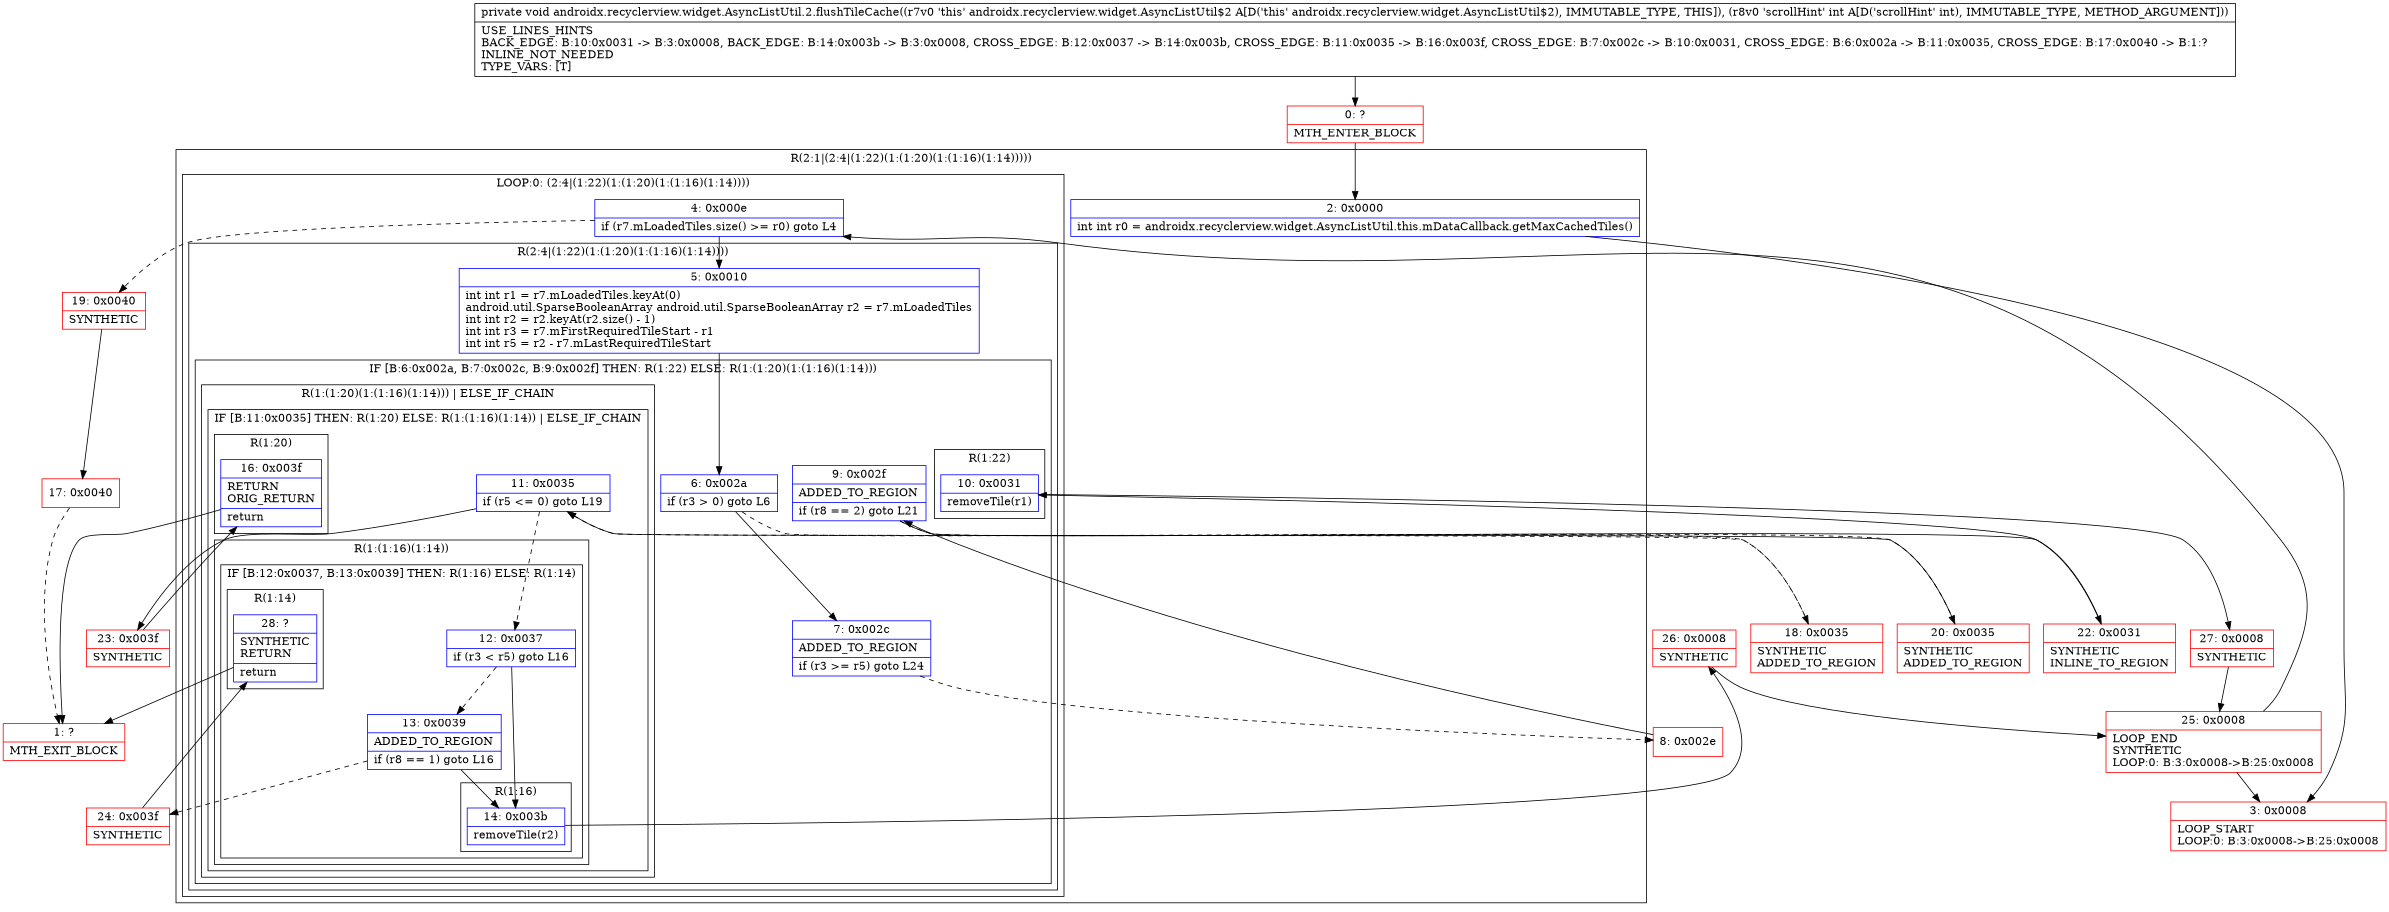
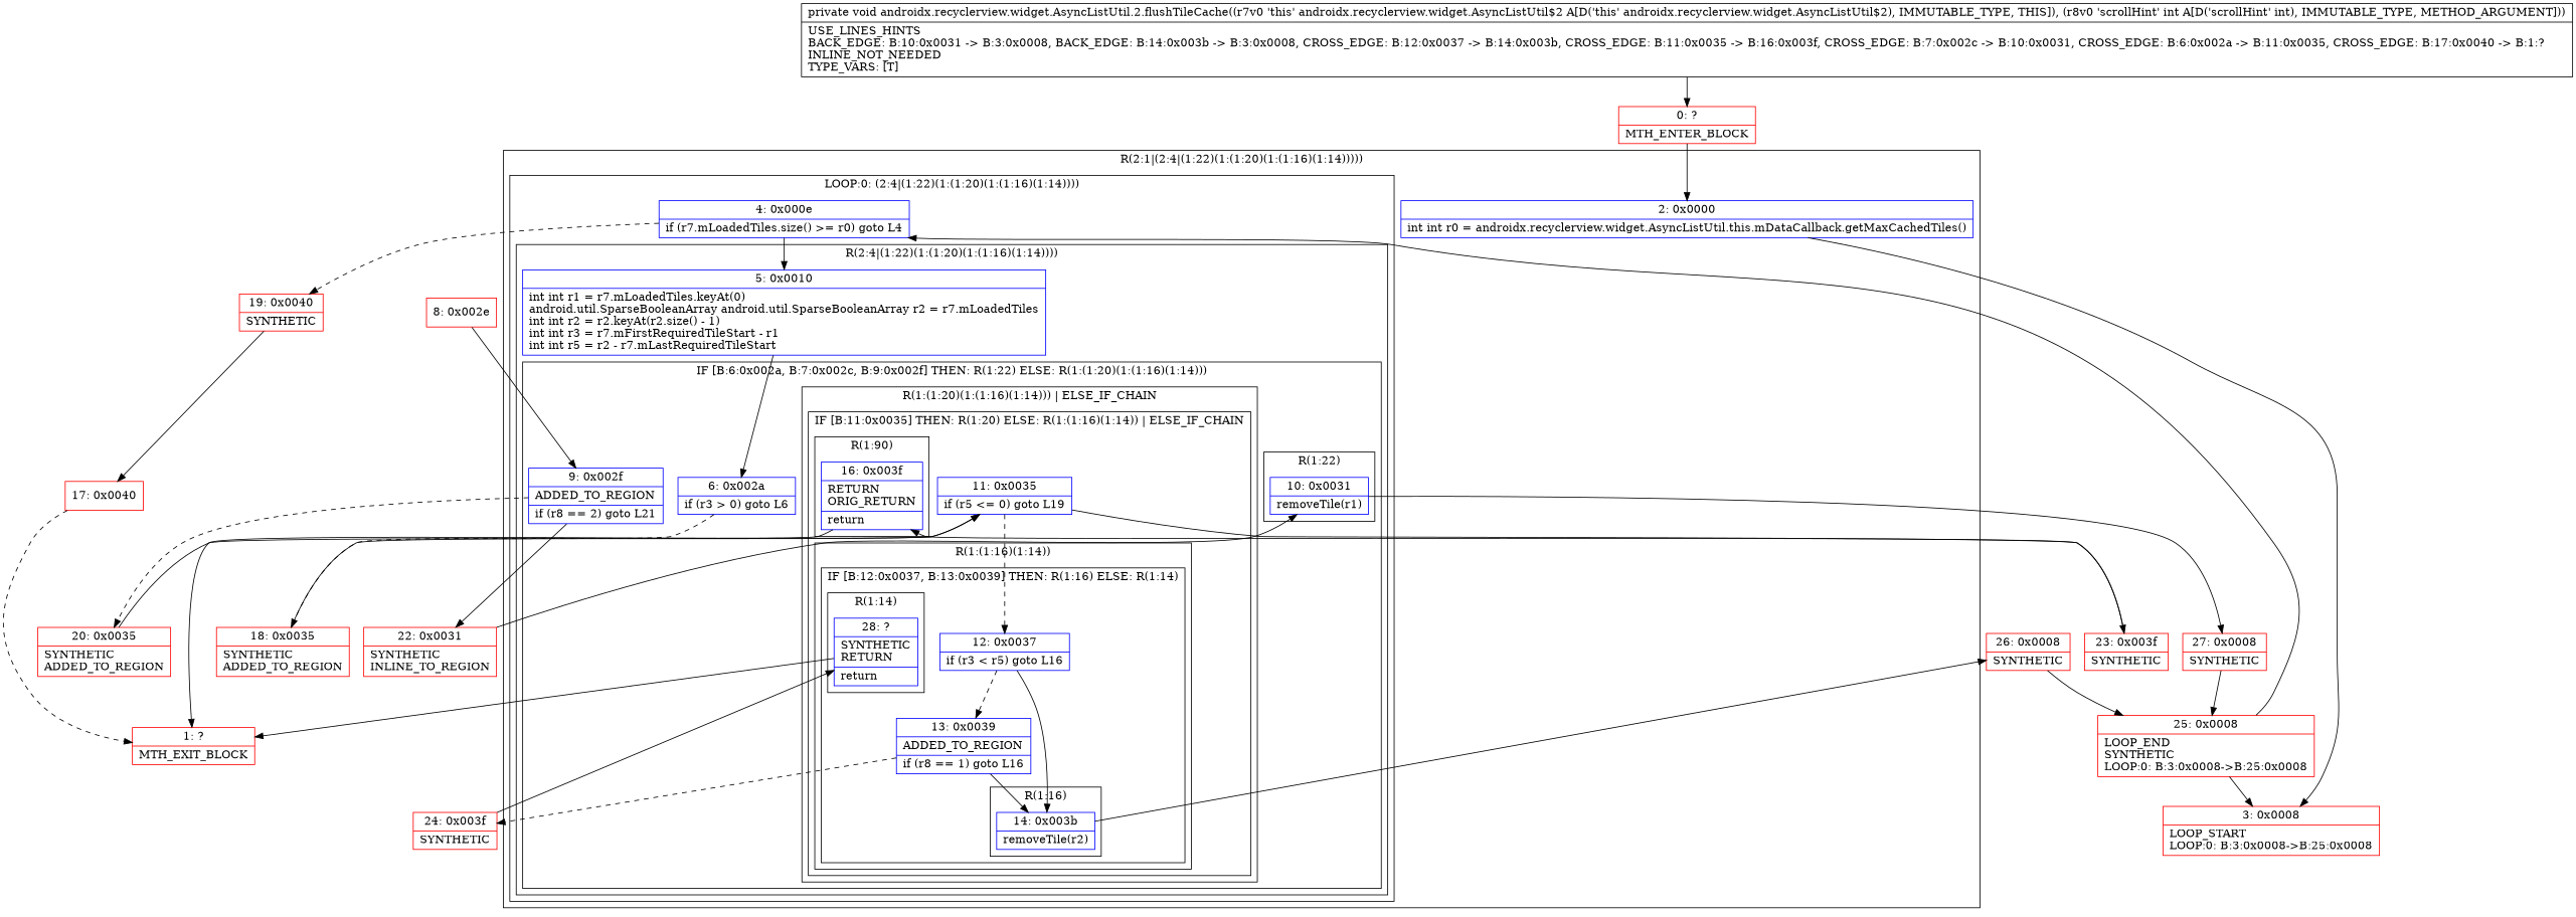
  digraph {
    node [color=red shape=record]
    n1 [color=blue label="{10\:\ 0x0031|removeTile(r1)\l}"]
    n2 [color=blue label="{16\:\ 0x003f|RETURN\lORIG_RETURN\l|return\l}"]
    n3 [color=blue label="{14\:\ 0x003b|removeTile(r2)\l}"]
    n4 [color=blue label="{28\:\ ?|SYNTHETIC\lRETURN\l|return\l}"]
    n5 [color=blue label="{12\:\ 0x0037|if (r3 \< r5) goto L16\l}"]
    n6 [color=blue label="{13\:\ 0x0039|ADDED_TO_REGION\l|if (r8 == 1) goto L16\l}"]
    n7 [color=blue label="{11\:\ 0x0035|if (r5 \<= 0) goto L19\l}"]
    n8 [color=blue label="{6\:\ 0x002a|if (r3 \> 0) goto L6\l}"]
-   n9 [color=blue label="{7\:\ 0x002c|ADDED_TO_REGION\l|if (r3 \>= r5) goto L24\l}"]
    n10 [color=blue label="{9\:\ 0x002f|ADDED_TO_REGION\l|if (r8 == 2) goto L21\l}"]
    n11 [color=blue label="{5\:\ 0x0010|int int r1 = r7.mLoadedTiles.keyAt(0)\landroid.util.SparseBooleanArray android.util.SparseBooleanArray r2 = r7.mLoadedTiles\lint int r2 = r2.keyAt(r2.size() \- 1)\lint int r3 = r7.mFirstRequiredTileStart \- r1\lint int r5 = r2 \- r7.mLastRequiredTileStart\l}"]
    n12 [color=blue label="{4\:\ 0x000e|if (r7.mLoadedTiles.size() \>= r0) goto L4\l}"]
    n13 [color=blue label="{2\:\ 0x0000|int int r0 = androidx.recyclerview.widget.AsyncListUtil.this.mDataCallback.getMaxCachedTiles()\l}"]
    n14 [label="{27\:\ 0x0008|SYNTHETIC\l}"]
    n15 [label="{1\:\ ?|MTH_EXIT_BLOCK\l}"]
    n16 [label="{26\:\ 0x0008|SYNTHETIC\l}"]
    n17 [label="{24\:\ 0x003f|SYNTHETIC\l}"]
    n18 [label="{23\:\ 0x003f|SYNTHETIC\l}"]
    n19 [label="{18\:\ 0x0035|SYNTHETIC\lADDED_TO_REGION\l}"]
    n20 [label="{8\:\ 0x002e}"]
    n21 [label="{20\:\ 0x0035|SYNTHETIC\lADDED_TO_REGION\l}"]
    n22 [label="{22\:\ 0x0031|SYNTHETIC\lINLINE_TO_REGION\l}"]
    n23 [label="{19\:\ 0x0040|SYNTHETIC\l}"]
    n24 [label="{3\:\ 0x0008|LOOP_START\lLOOP:0: B:3:0x0008\-\>B:25:0x0008\l}"]
    n25 [label="{17\:\ 0x0040}"]
    n26 [label="{25\:\ 0x0008|LOOP_END\lSYNTHETIC\lLOOP:0: B:3:0x0008\-\>B:25:0x0008\l}"]
    n27 [label="{0\:\ ?|MTH_ENTER_BLOCK\l}"]
    n28 [label="{private void androidx.recyclerview.widget.AsyncListUtil.2.flushTileCache((r7v0 'this' androidx.recyclerview.widget.AsyncListUtil$2 A[D('this' androidx.recyclerview.widget.AsyncListUtil$2), IMMUTABLE_TYPE, THIS]), (r8v0 'scrollHint' int A[D('scrollHint' int), IMMUTABLE_TYPE, METHOD_ARGUMENT]))  | USE_LINES_HINTS\lBACK_EDGE: B:10:0x0031 \-\> B:3:0x0008, BACK_EDGE: B:14:0x003b \-\> B:3:0x0008, CROSS_EDGE: B:12:0x0037 \-\> B:14:0x003b, CROSS_EDGE: B:11:0x0035 \-\> B:16:0x003f, CROSS_EDGE: B:7:0x002c \-\> B:10:0x0031, CROSS_EDGE: B:6:0x002a \-\> B:11:0x0035, CROSS_EDGE: B:17:0x0040 \-\> B:1:?\lINLINE_NOT_NEEDED\lTYPE_VARS: [T]\l}" color=""]
    subgraph cluster_1 {
      label="R(2:1|(2:4|(1:22)(1:(1:20)(1:(1:16)(1:14)))))"
      n13
      subgraph cluster_2 {
        label="LOOP:0: (2:4|(1:22)(1:(1:20)(1:(1:16)(1:14))))"
        n12
        subgraph cluster_3 {
          label="R(2:4|(1:22)(1:(1:20)(1:(1:16)(1:14))))"
          n11
          subgraph cluster_4 {
            label="IF [B:6:0x002a, B:7:0x002c, B:9:0x002f] THEN: R(1:22) ELSE: R(1:(1:20)(1:(1:16)(1:14)))"
            n8
-           n9
            n10
            subgraph cluster_5 {
              label="R(1:22)"
              n1
            }
            subgraph cluster_6 {
              label="R(1:(1:20)(1:(1:16)(1:14))) | ELSE_IF_CHAIN\l"
              subgraph cluster_7 {
                label="IF [B:11:0x0035] THEN: R(1:20) ELSE: R(1:(1:16)(1:14)) | ELSE_IF_CHAIN\l"
                n7
                subgraph cluster_8 {
-                 label="R(1:20)"
+                 label="R(1:90)"
                  n2
                }
                subgraph cluster_9 {
                  label="R(1:(1:16)(1:14))"
                  subgraph cluster_10 {
                    label="IF [B:12:0x0037, B:13:0x0039] THEN: R(1:16) ELSE: R(1:14)"
                    n5
                    n6
                    subgraph cluster_11 {
                      label="R(1:16)"
                      n3
                    }
                    subgraph cluster_12 {
                      label="R(1:14)"
                      n4
                    }
                  }
                }
              }
            }
          }
        }
      }
    }
    n1 -> n14
    n2 -> n15
    n3 -> n16
    n4 -> n15
    n5 -> n3
    n5 -> n6 [style=dashed]
    n6 -> n3
    n6 -> n17 [style=dashed]
    n7 -> n5 [style=dashed]
    n7 -> n18
-   n8 -> n9
    n8 -> n19 [style=dashed]
-   n9 -> n20 [style=dashed]
    n10 -> n21 [style=dashed]
    n10 -> n22
    n11 -> n8
    n12 -> n11
    n12 -> n23 [style=dashed]
    n13 -> n24
    n14 -> n26
    n16 -> n26
    n17 -> n4
    n18 -> n2
-   n19 -> n7 [style=dashed]
+   n19 -> n7
    n20 -> n10
    n21 -> n7
    n22 -> n1
    n23 -> n25
    n25 -> n15 [style=dashed]
    n26 -> n12
    n26 -> n24
    n27 -> n13
    n28 -> n27
  }
